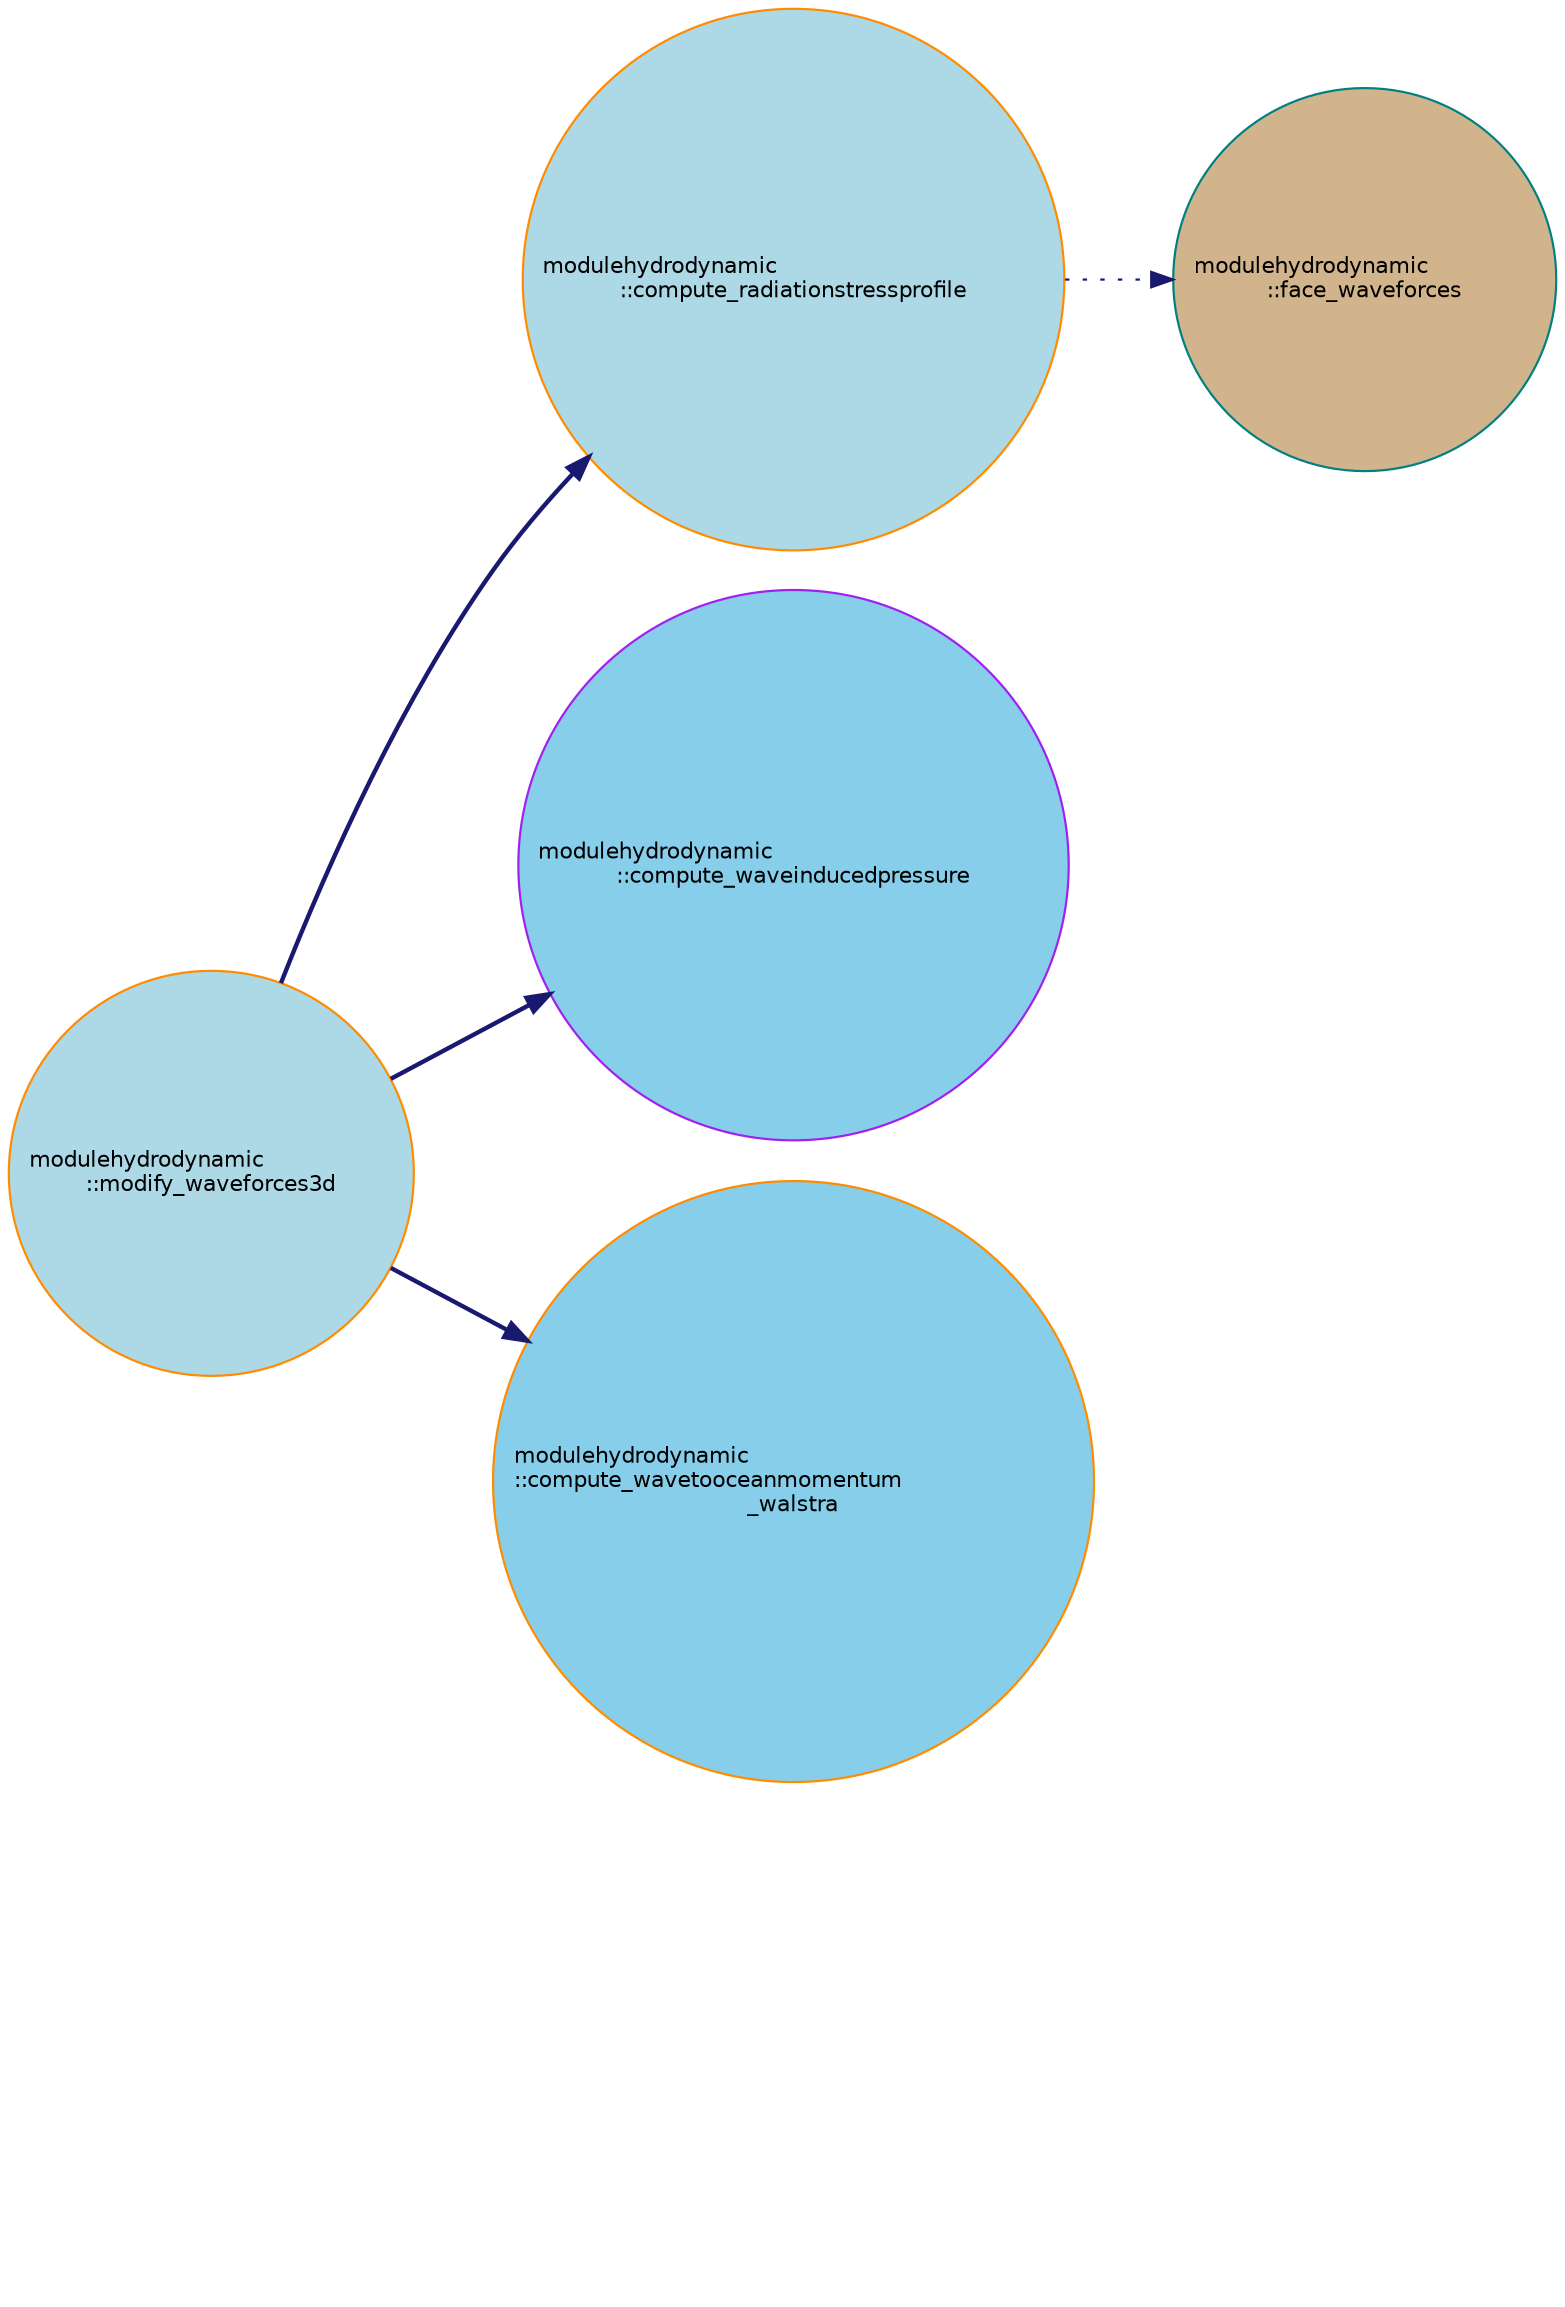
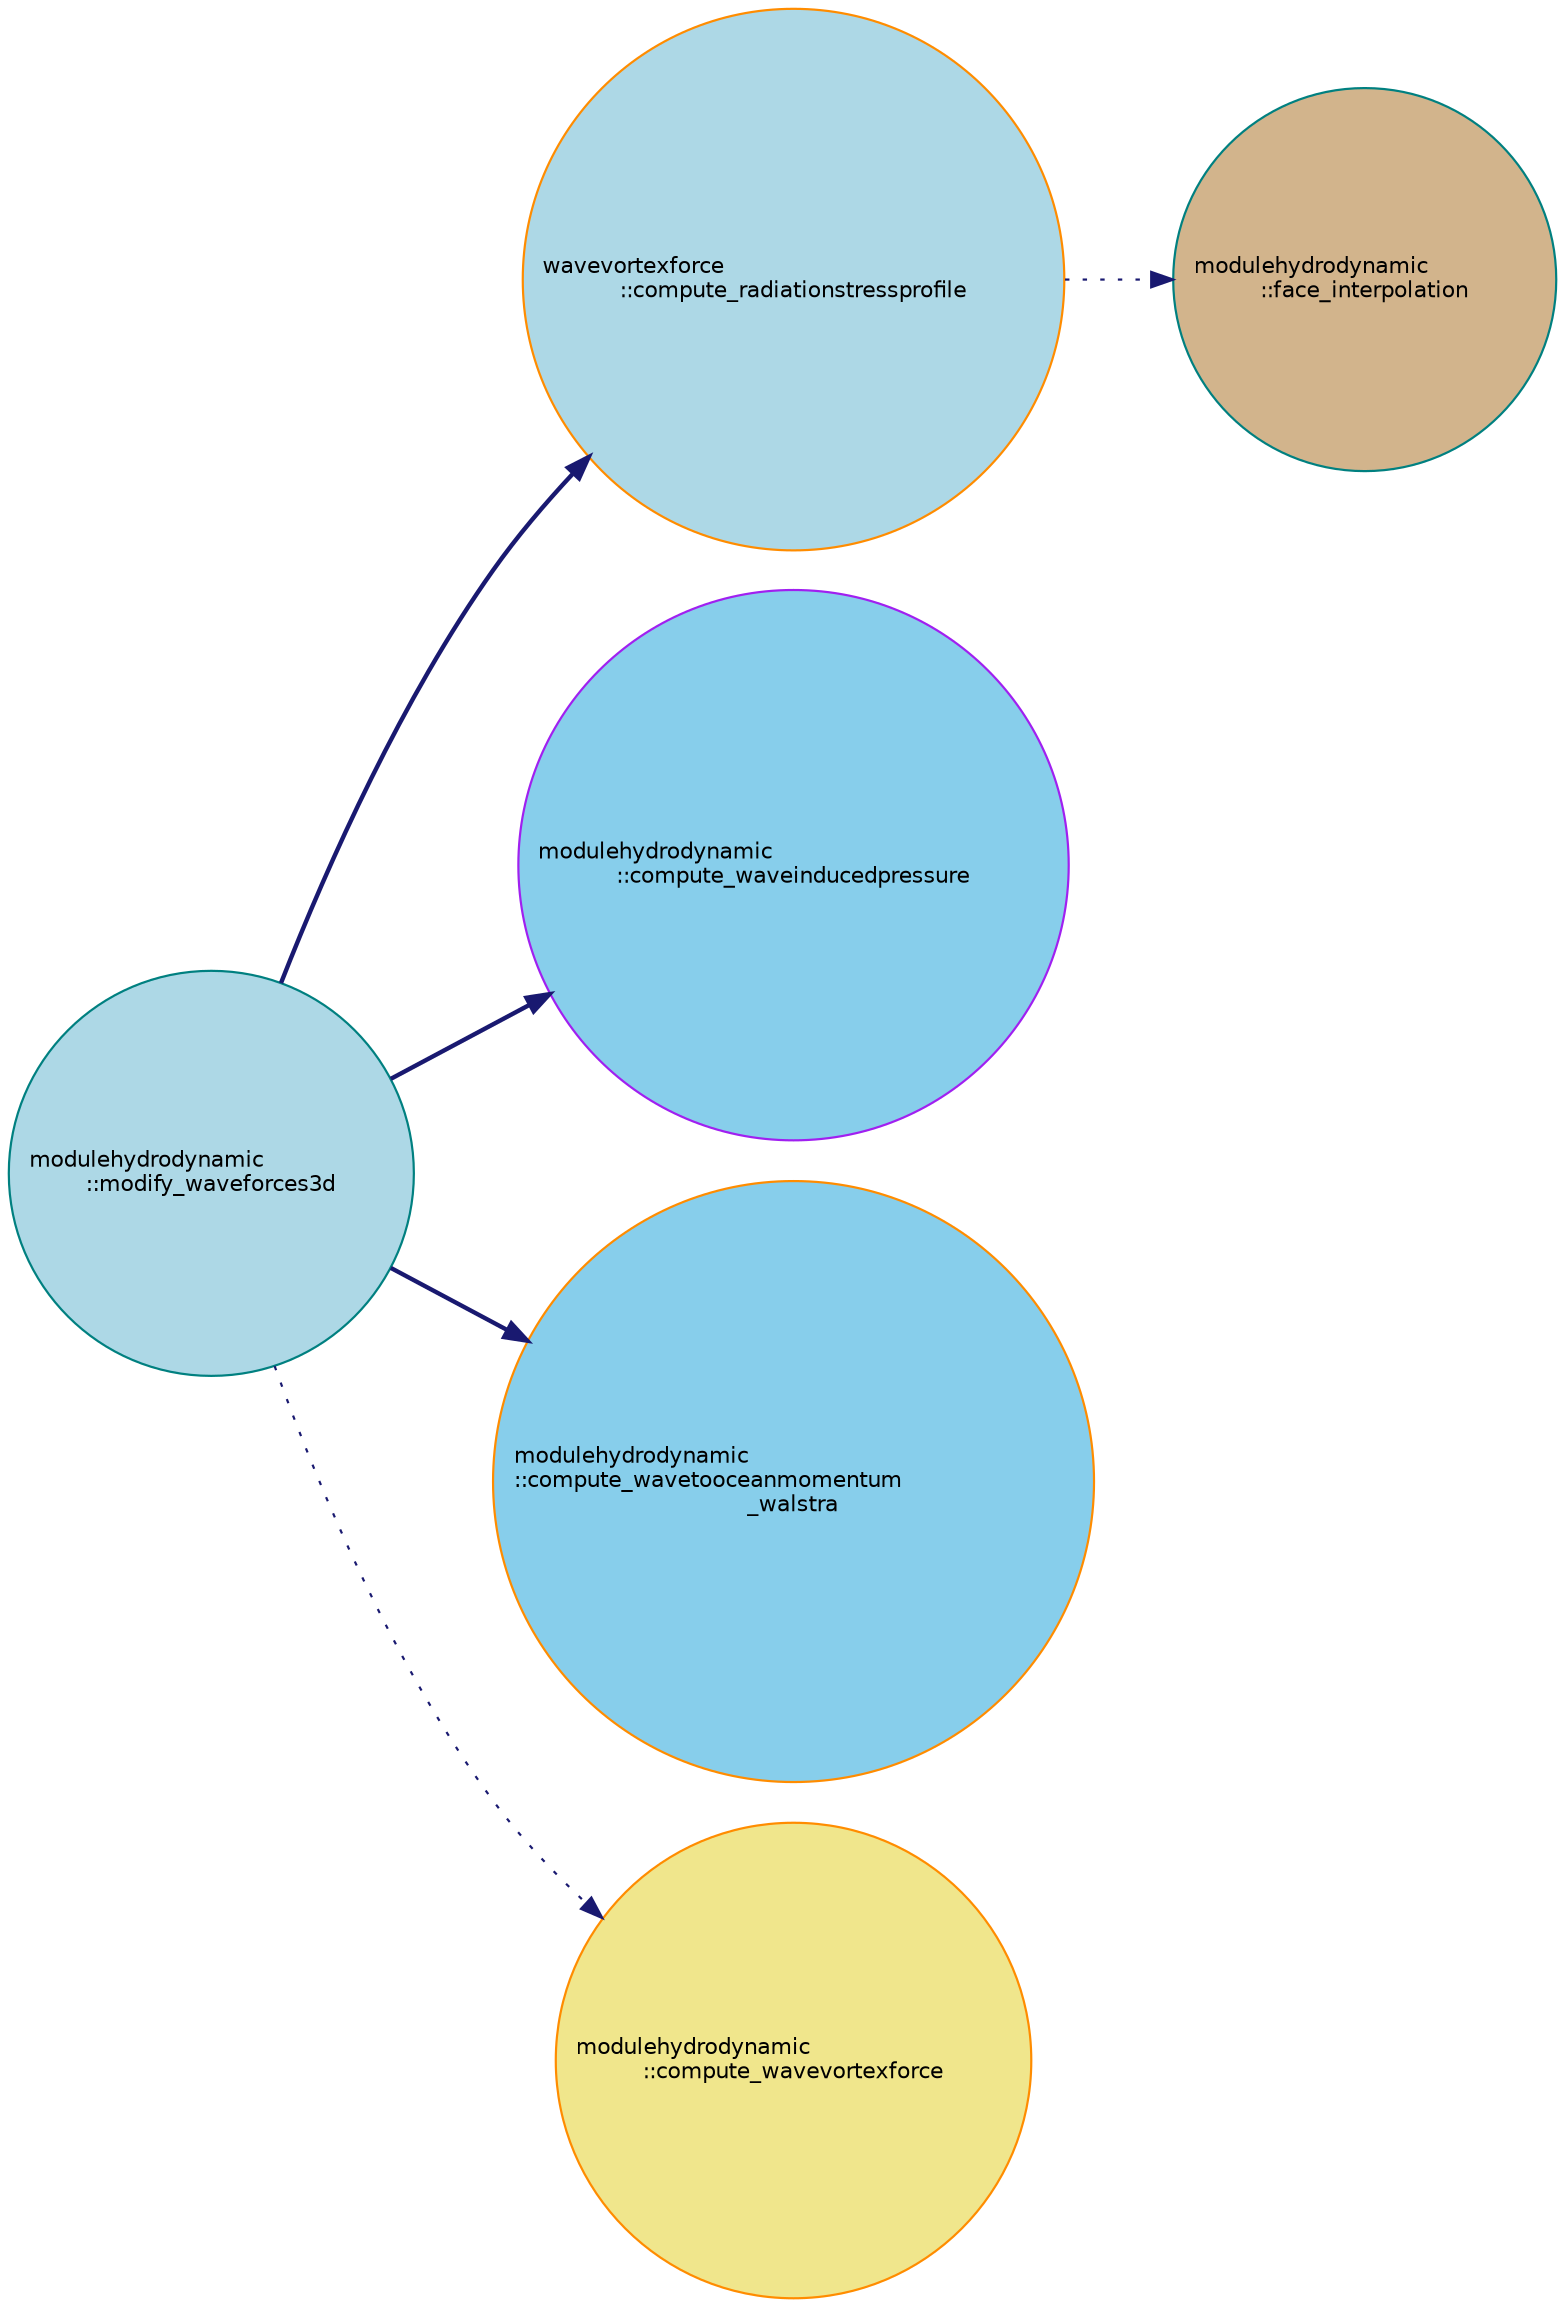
  digraph {
    fontname="DejaVu Sans"
    rankdir=LR
    node [color=darkorange fillcolor=lightblue fontname="DejaVu Sans" fontsize=10 shape=circle style=filled]
    edge [color=midnightblue fontname="DejaVu Sans" fontsize=10 labelfontname=Helvetica labelfontsize=10 style=bold]
-   n1 [fontcolor=black height=0.2 label="modulehydrodynamic\l::modify_waveforces3d" width=0.4]
-   n2 [height=0.2 label="modulehydrodynamic\l::compute_radiationstressprofile" width=0.4]
+   n1 [color=teal fontcolor=black height=0.2 label="modulehydrodynamic\l::modify_waveforces3d" width=0.4]
+   n2 [height=0.2 label="wavevortexforce\l::compute_radiationstressprofile" width=0.4]
    n3 [color=purple fillcolor=skyblue height=0.2 label="modulehydrodynamic\l::compute_waveinducedpressure" width=0.4]
    n4 [fillcolor=skyblue height=0.2 label="modulehydrodynamic\l::compute_wavetooceanmomentum\l_walstra" width=0.4]
-   n6 [color=teal fillcolor=tan height=0.2 label="modulehydrodynamic\l::face_waveforces" width=0.4]
+   n5 [fillcolor=khaki height=0.2 label="modulehydrodynamic\l::compute_wavevortexforce" width=0.4]
+   n6 [color=teal fillcolor=tan height=0.2 label="modulehydrodynamic\l::face_interpolation" width=0.4]
    n1 -> n2
    n1 -> n3
    n1 -> n4
+   n1 -> n5 [style=dotted]
    n2 -> n6 [style=dotted]
  }
